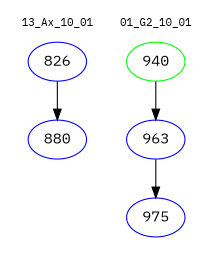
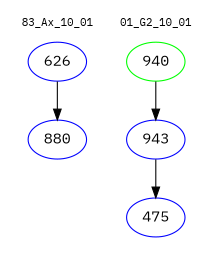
  digraph {
    fontname="IBM Plex Mono"
    node [color=blue fontname="IBM Plex Mono"]
    edge [color=black fontname="IBM Plex Mono"]
-   n1 [label=826]
+   n1 [label=626]
    n2 [label=880]
    n3 [color=green label=940]
-   n4 [label=963]
-   n5 [label=975]
+   n4 [label=943]
+   n5 [label=475]
    subgraph cluster_1 {
      color=white
      fontsize=10
-     label="13_Ax_10_01"
+     label="83_Ax_10_01"
      n1
      n2
    }
    subgraph cluster_2 {
      color=white
      fontsize=10
      label="01_G2_10_01"
      n3
      n4
      n5
    }
    n1 -> n2
    n3 -> n4
    n4 -> n5
  }
